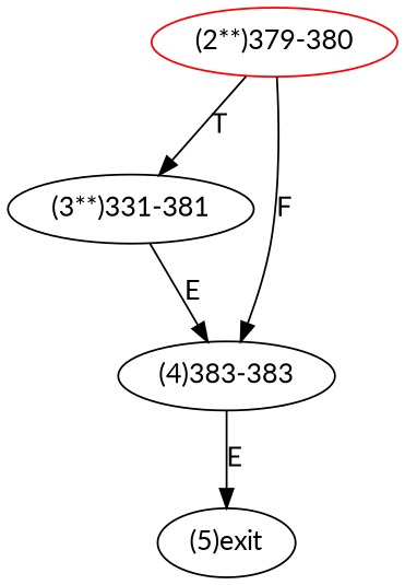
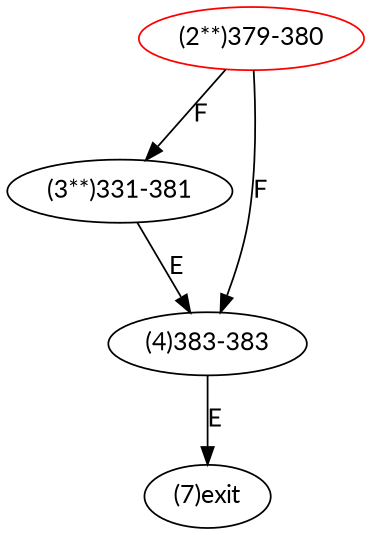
  digraph {
    fontname=Lato
    node [fontname=Lato]
    edge [fontname=Lato]
    n1 [color=red label="(2**)379-380"]
    n2 [label="(3**)331-381"]
    n3 [label="(4)383-383"]
-   n4 [label="(5)exit"]
-   n1 -> n2 [label=T]
+   n4 [label="(7)exit"]
+   n1 -> n2 [label=F]
    n1 -> n3 [label=F]
    n2 -> n3 [label=E]
    n3 -> n4 [label=E]
  }
